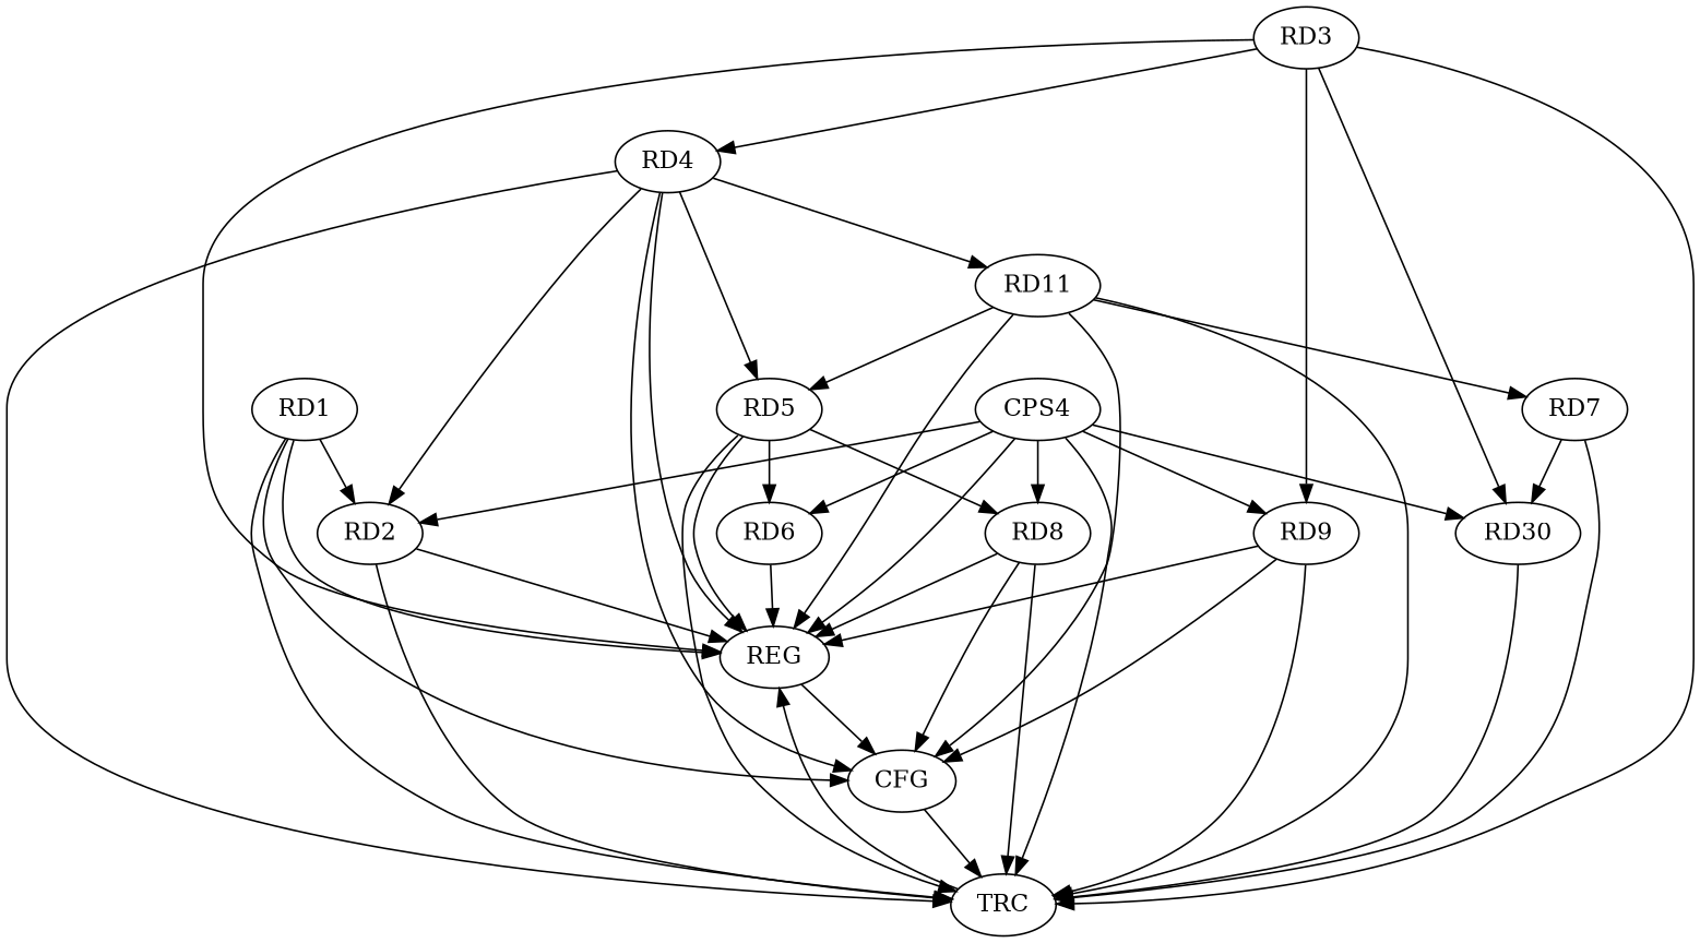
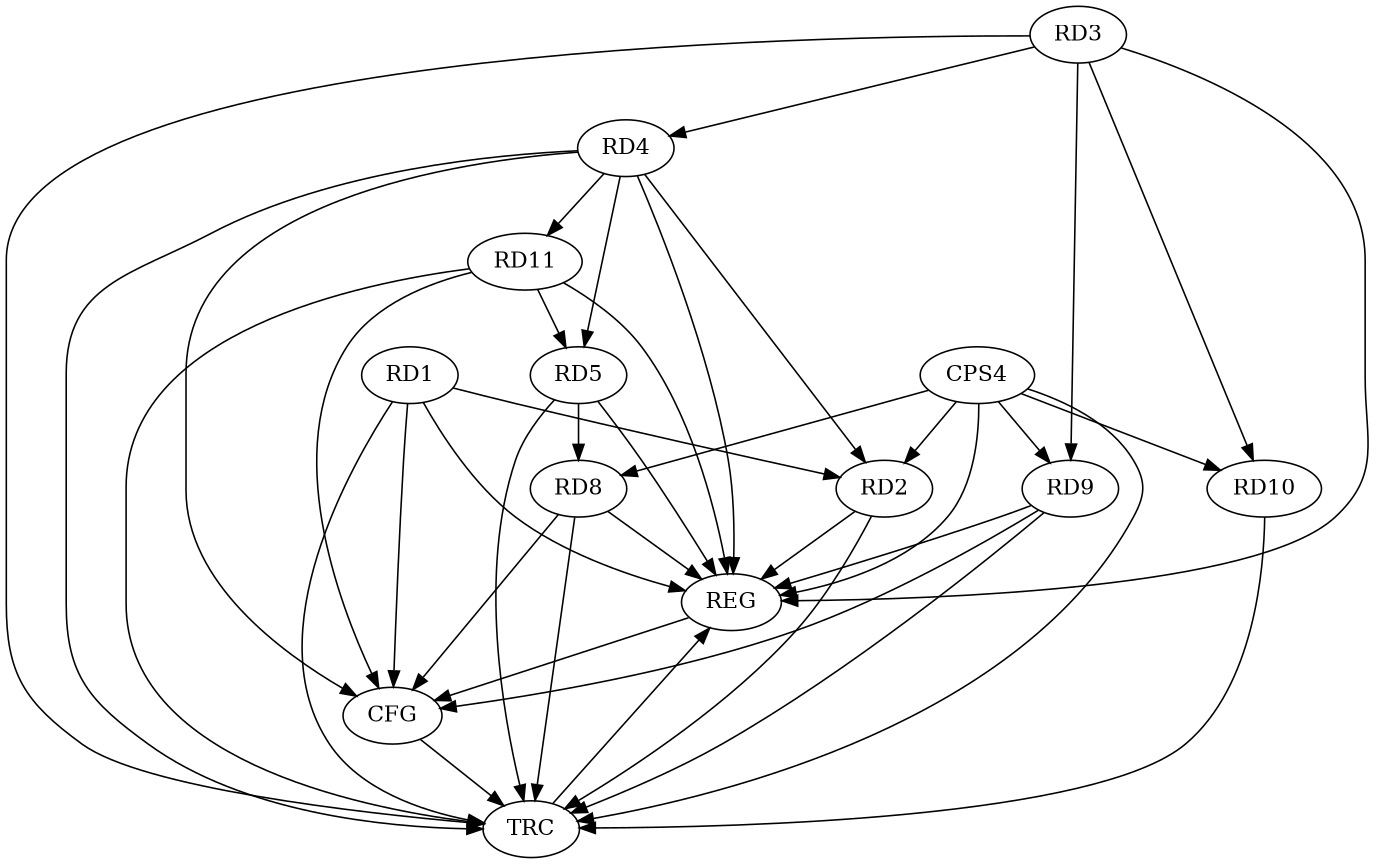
  strict digraph {
    n1 [label=RD1]
    n2 [label=RD2]
    n3 [label=REG]
    n4 [label=CFG]
    n5 [label=TRC]
    n6 [label=RD3]
    n7 [label=RD4]
    n8 [label=RD9]
-   n9 [label=RD30]
+   n9 [label=RD10]
    n10 [label=RD5]
    n11 [label=RD11]
-   n12 [label=RD6]
    n13 [label=RD8]
-   n14 [label=RD7]
    n15 [label=CPS4]
    n1 -> n2
    n1 -> n3
    n1 -> n4
    n1 -> n5
    n2 -> n3
    n2 -> n5
    n3 -> n4
    n4 -> n5
    n5 -> n3
    n6 -> n3
    n6 -> n5
    n6 -> n7
    n6 -> n8
    n6 -> n9
    n7 -> n2
    n7 -> n3
    n7 -> n4
    n7 -> n5
    n7 -> n10
    n7 -> n11
    n8 -> n3
    n8 -> n4
    n8 -> n5
    n9 -> n5
    n10 -> n3
    n10 -> n5
-   n10 -> n12
    n10 -> n13
    n11 -> n3
    n11 -> n4
    n11 -> n5
    n11 -> n10
-   n11 -> n14
-   n12 -> n3
    n13 -> n3
    n13 -> n4
    n13 -> n5
-   n14 -> n5
-   n14 -> n9
    n15 -> n2
    n15 -> n3
    n15 -> n5
    n15 -> n8
    n15 -> n9
-   n15 -> n12
    n15 -> n13
  }
